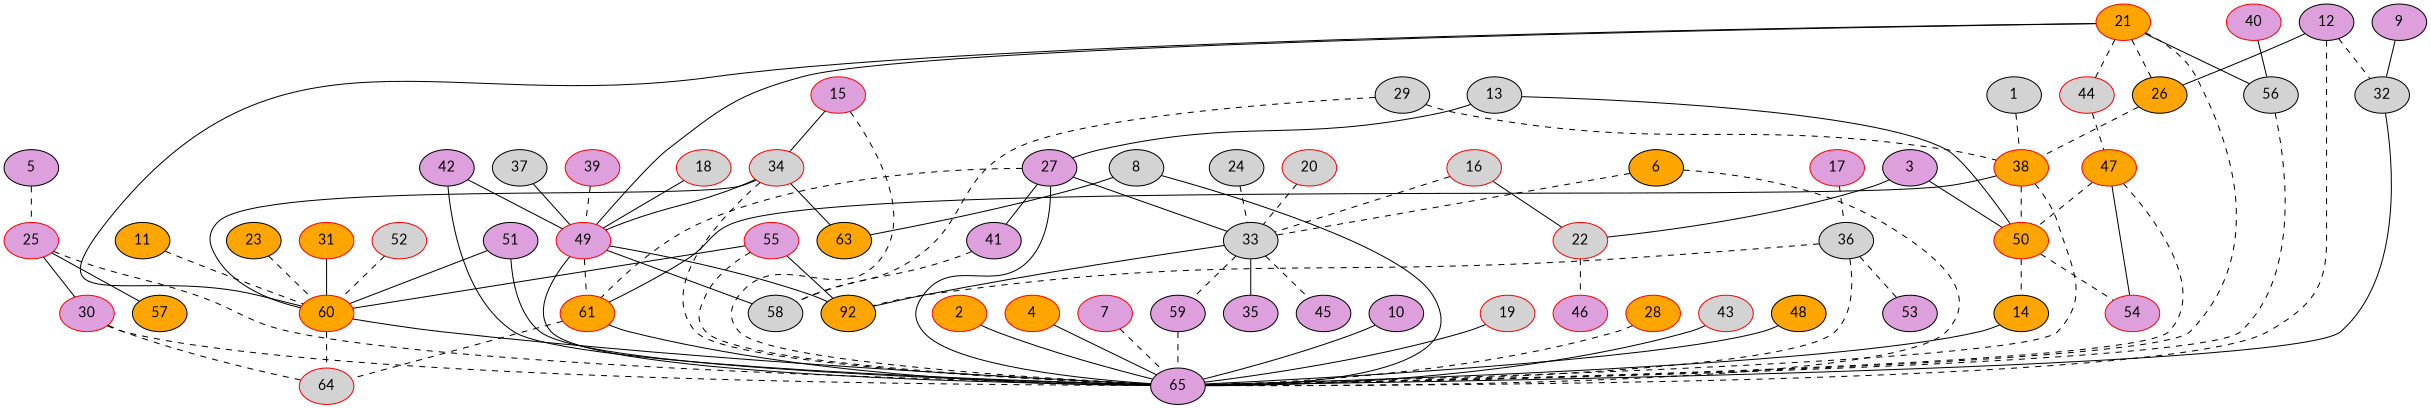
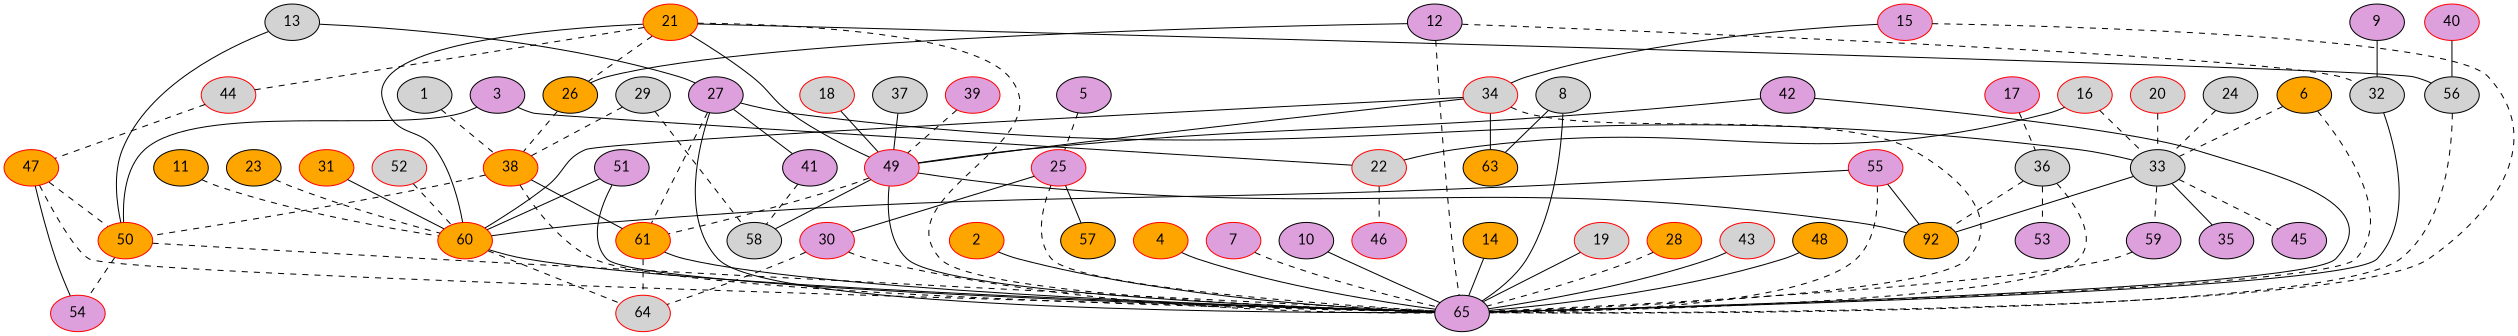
  graph {
    fontname=Lato
    node [color=black fillcolor=plum fontname=Lato style=filled]
    edge [fontname=Lato style=dashed weight=1.0]
    1 [fillcolor=lightgrey]
    38 [color=red fillcolor=orange]
    65
    50 [color=red fillcolor=orange]
    61 [color=red fillcolor=orange]
    2 [color=red fillcolor=orange]
    22 [color=red fillcolor=lightgrey]
    3
    46 [color=red]
    54 [color=red]
    4 [color=red fillcolor=orange]
    25 [color=red]
    5
    30 [color=red]
    57 [fillcolor=orange]
    6 [fillcolor=orange]
    33 [fillcolor=lightgrey]
    35
    45
    59
    n21 [fillcolor=orange label=92]
    7 [color=red]
    8 [fillcolor=lightgrey]
    63 [fillcolor=orange]
    32 [fillcolor=lightgrey]
    9
    10
    11 [fillcolor=orange]
    60 [color=red fillcolor=orange]
    64 [color=red fillcolor=lightgrey]
    12
    26 [fillcolor=orange]
    13 [fillcolor=lightgrey]
    27
    41
    14 [fillcolor=orange]
    15 [color=red]
    34 [color=red fillcolor=lightgrey]
    49 [color=red]
    16 [color=red fillcolor=lightgrey]
    17 [color=red]
    36 [fillcolor=lightgrey]
    53
    18 [color=red fillcolor=lightgrey]
    58 [fillcolor=lightgrey]
    19 [color=red fillcolor=lightgrey]
    20 [color=red fillcolor=lightgrey]
    21 [color=red fillcolor=orange]
    44 [color=red fillcolor=lightgrey]
    56 [fillcolor=lightgrey]
    47 [color=red fillcolor=orange]
    23 [fillcolor=orange]
    24 [fillcolor=lightgrey]
    28 [color=red fillcolor=orange]
    29 [fillcolor=lightgrey]
    31 [color=red fillcolor=orange]
    37 [fillcolor=lightgrey]
    39 [color=red]
    40 [color=red]
    42
    43 [color=red fillcolor=lightgrey]
    48 [fillcolor=orange]
    51
    52 [color=red fillcolor=lightgrey]
    55 [color=red]
    1 -- 38
    38 -- 65
    38 -- 50
    38 -- 61 [style=solid]
-   50 -- 14
+   50 -- 65
    50 -- 54
    61 -- 65 [style=solid]
    61 -- 64
    2 -- 65 [style=solid]
    22 -- 46
    3 -- 50 [style=solid]
    3 -- 22 [style=solid]
    4 -- 65 [style=solid]
    25 -- 65
    25 -- 30 [style=solid]
    25 -- 57 [style=solid]
    5 -- 25
    30 -- 65
    30 -- 64
    6 -- 65
    6 -- 33
    33 -- 35 [style=solid]
    33 -- 45
    33 -- 59
    33 -- n21 [style=solid]
    59 -- 65
    7 -- 65
    8 -- 65 [style=solid]
    8 -- 63 [style=solid]
    32 -- 65 [style=solid]
    9 -- 32 [style=solid]
    10 -- 65 [style=solid]
    11 -- 60
    60 -- 65 [style=solid]
    60 -- 64
    12 -- 65
    12 -- 32
    12 -- 26 [style=solid]
    26 -- 38
    13 -- 50 [style=solid]
    13 -- 27 [style=solid]
    27 -- 65 [style=solid]
    27 -- 61
    27 -- 33 [style=solid]
    27 -- 41 [style=solid]
    41 -- 58
    14 -- 65 [style=solid]
    15 -- 65
    15 -- 34 [style=solid]
    34 -- 65
    34 -- 63 [style=solid]
    34 -- 60 [style=solid]
    34 -- 49 [style=solid]
    49 -- 65 [style=solid]
    49 -- 61
    49 -- n21 [style=solid]
    49 -- 58 [style=solid]
    16 -- 22 [style=solid]
    16 -- 33
    17 -- 36
    36 -- 65
    36 -- n21
    36 -- 53
    18 -- 49 [style=solid]
    19 -- 65 [style=solid]
    20 -- 33
    21 -- 65
    21 -- 60 [style=solid]
    21 -- 26
    21 -- 49 [style=solid]
    21 -- 44
    21 -- 56 [style=solid]
    44 -- 47
    56 -- 65
    47 -- 65
    47 -- 50
    47 -- 54 [style=solid]
    23 -- 60
    24 -- 33
    28 -- 65
    29 -- 38
    29 -- 58
    31 -- 60 [style=solid]
    37 -- 49 [style=solid]
    39 -- 49
    40 -- 56 [style=solid]
    42 -- 65 [style=solid]
    42 -- 49 [style=solid]
    43 -- 65 [style=solid]
    48 -- 65 [style=solid]
    51 -- 65 [style=solid]
    51 -- 60 [style=solid]
    52 -- 60
    55 -- 65 [weight=2.0]
    55 -- n21 [style=solid]
    55 -- 60 [style=solid]
  }
